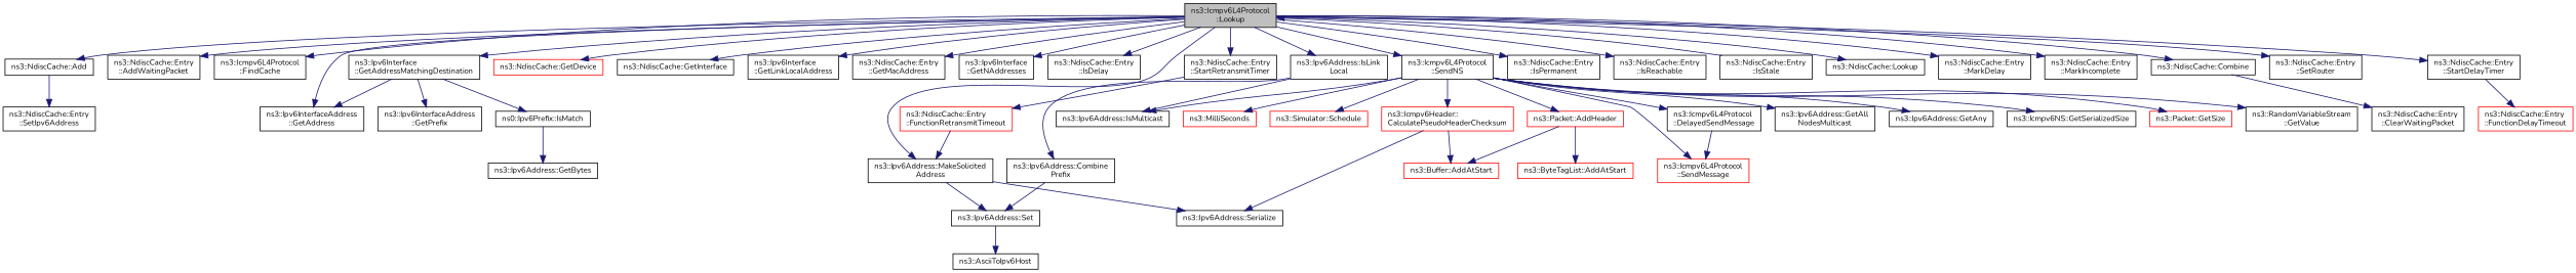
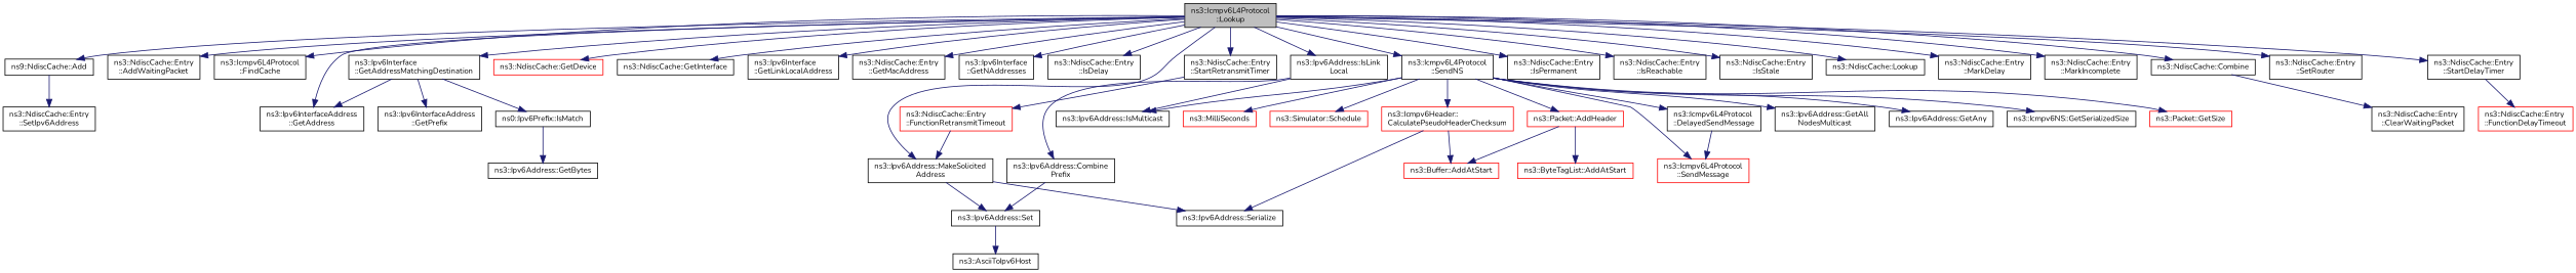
  digraph {
    fontname=Nunito
    rankdir=TB
    node [color=black fillcolor=white fontname=Nunito fontsize=10 shape=record style=filled]
    edge [color=midnightblue fontname=Nunito fontsize=10 labelfontname=Helvetica labelfontsize=10 style=solid]
    n1 [fillcolor=grey75 fontcolor=black height=0.2 label="ns3::Icmpv6L4Protocol\l::Lookup" width=0.4]
-   n2 [height=0.2 label="ns3::NdiscCache::Add" width=0.4]
+   n2 [height=0.2 label="ns9::NdiscCache::Add" width=0.4]
    n3 [height=0.2 label="ns3::NdiscCache::Entry\l::AddWaitingPacket" width=0.4]
    n4 [height=0.2 label="ns3::Icmpv6L4Protocol\l::FindCache" width=0.4]
    n5 [height=0.2 label="ns3::Ipv6InterfaceAddress\l::GetAddress" width=0.4]
    n6 [height=0.2 label="ns3::Ipv6Interface\l::GetAddressMatchingDestination" width=0.4]
    n7 [color=red height=0.2 label="ns3::NdiscCache::GetDevice" width=0.4]
    n8 [height=0.2 label="ns3::NdiscCache::GetInterface" width=0.4]
    n9 [height=0.2 label="ns3::Ipv6Interface\l::GetLinkLocalAddress" width=0.4]
    n10 [height=0.2 label="ns3::NdiscCache::Entry\l::GetMacAddress" width=0.4]
    n11 [height=0.2 label="ns3::Ipv6Interface\l::GetNAddresses" width=0.4]
    n12 [height=0.2 label="ns3::NdiscCache::Entry\l::IsDelay" width=0.4]
    n13 [height=0.2 label="ns3::Ipv6Address::IsLink\lLocal" width=0.4]
    n14 [height=0.2 label="ns3::NdiscCache::Entry\l::IsPermanent" width=0.4]
    n15 [height=0.2 label="ns3::NdiscCache::Entry\l::IsReachable" width=0.4]
    n16 [height=0.2 label="ns3::NdiscCache::Entry\l::IsStale" width=0.4]
    n17 [height=0.2 label="ns3::NdiscCache::Lookup" width=0.4]
    n18 [height=0.2 label="ns3::Ipv6Address::MakeSolicited\lAddress" width=0.4]
    n19 [height=0.2 label="ns3::NdiscCache::Entry\l::MarkDelay" width=0.4]
    n20 [height=0.2 label="ns3::NdiscCache::Entry\l::MarkIncomplete" width=0.4]
    n21 [height=0.2 label="ns3::NdiscCache::Combine" width=0.4]
    n22 [height=0.2 label="ns3::Icmpv6L4Protocol\l::SendNS" width=0.4]
    n23 [height=0.2 label="ns3::NdiscCache::Entry\l::SetRouter" width=0.4]
    n24 [height=0.2 label="ns3::NdiscCache::Entry\l::StartDelayTimer" width=0.4]
    n25 [height=0.2 label="ns3::NdiscCache::Entry\l::StartRetransmitTimer" width=0.4]
    n26 [height=0.2 label="ns3::NdiscCache::Entry\l::SetIpv6Address" width=0.4]
    n27 [height=0.2 label="ns3::Ipv6InterfaceAddress\l::GetPrefix" width=0.4]
    n28 [height=0.2 label="ns0::Ipv6Prefix::IsMatch" width=0.4]
    n29 [height=0.2 label="ns3::Ipv6Address::Combine\lPrefix" width=0.4]
    n30 [height=0.2 label="ns3::Ipv6Address::IsMulticast" width=0.4]
    n31 [height=0.2 label="ns3::Ipv6Address::Set" width=0.4]
    n32 [height=0.2 label="ns3::Ipv6Address::Serialize" width=0.4]
    n33 [height=0.2 label="ns3::NdiscCache::Entry\l::ClearWaitingPacket" width=0.4]
    n34 [color=red height=0.2 label="ns3::Packet::AddHeader" width=0.4]
    n35 [color=red height=0.2 label="ns3::Icmpv6Header::\lCalculatePseudoHeaderChecksum" width=0.4]
    n36 [height=0.2 label="ns3::Icmpv6L4Protocol\l::DelayedSendMessage" width=0.4]
    n37 [color=red height=0.2 label="ns3::Icmpv6L4Protocol\l::SendMessage" width=0.4]
    n38 [height=0.2 label="ns3::Ipv6Address::GetAll\lNodesMulticast" width=0.4]
    n39 [height=0.2 label="ns3::Ipv6Address::GetAny" width=0.4]
    n40 [height=0.2 label="ns3::Icmpv6NS::GetSerializedSize" width=0.4]
    n41 [color=red height=0.2 label="ns3::Packet::GetSize" width=0.4]
-   n42 [height=0.2 label="ns3::RandomVariableStream\l::GetValue" width=0.4]
    n43 [color=red height=0.2 label="ns3::MilliSeconds" width=0.4]
    n44 [color=red height=0.2 label="ns3::Simulator::Schedule" width=0.4]
    n45 [color=red height=0.2 label="ns3::NdiscCache::Entry\l::FunctionDelayTimeout" width=0.4]
    n46 [color=red height=0.2 label="ns3::NdiscCache::Entry\l::FunctionRetransmitTimeout" width=0.4]
    n47 [height=0.2 label="ns3::Ipv6Address::GetBytes" width=0.4]
    n48 [height=0.2 label="ns3::AsciiToIpv6Host" width=0.4]
    n49 [color=red height=0.2 label="ns3::ByteTagList::AddAtStart" width=0.4]
    n50 [color=red height=0.2 label="ns3::Buffer::AddAtStart" width=0.4]
    n1 -> n2
    n1 -> n3
    n1 -> n4
    n1 -> n5
    n1 -> n6
    n1 -> n7
    n1 -> n8
    n1 -> n9
    n1 -> n10
    n1 -> n11
    n1 -> n12
    n1 -> n13
    n1 -> n14
    n1 -> n15
-   n16 -> n1
+   n1 -> n16
    n1 -> n17
    n1 -> n18
    n1 -> n19
    n1 -> n20
    n1 -> n21
    n1 -> n22
    n1 -> n23
    n1 -> n24
    n1 -> n25
    n2 -> n26
    n6 -> n5
    n6 -> n27
    n6 -> n28
    n13 -> n29
    n13 -> n30
    n18 -> n31
    n18 -> n32
    n21 -> n33
    n22 -> n30
    n22 -> n34
    n22 -> n35
    n22 -> n36
    n22 -> n37
    n22 -> n38
    n22 -> n39
    n22 -> n40
    n22 -> n41
-   n22 -> n42
    n22 -> n43
    n22 -> n44
    n24 -> n45
    n25 -> n46
    n28 -> n47
    n29 -> n31
    n31 -> n48
    n34 -> n49
    n34 -> n50
    n35 -> n32
    n35 -> n50
    n36 -> n37
    n46 -> n18
  }
